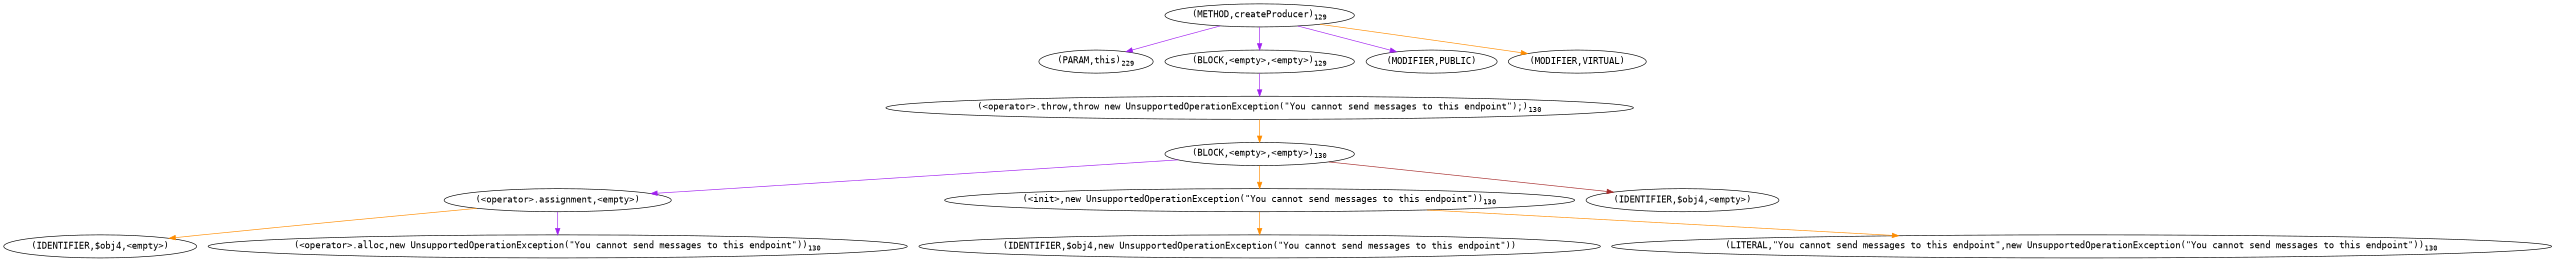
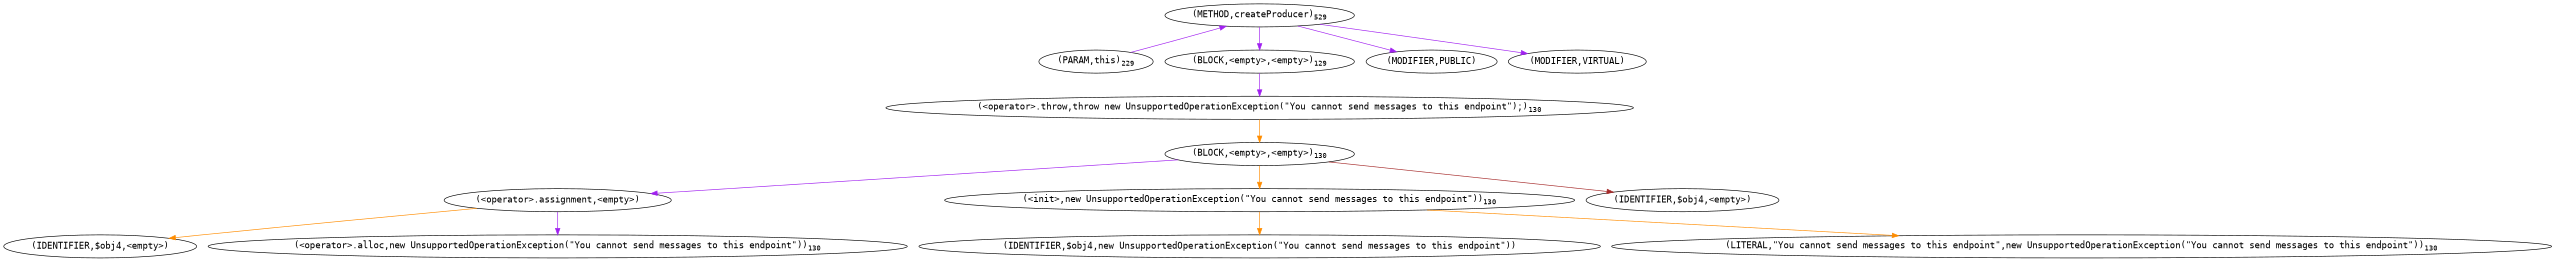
  digraph {
    fontname="DejaVu Sans Mono"
    node [fontname="DejaVu Sans Mono"]
    edge [color=purple fontname="DejaVu Sans Mono"]
-   n1 [label=<(METHOD,createProducer)<SUB>129</SUB>>]
+   n1 [label=<(METHOD,createProducer)<SUB>529</SUB>>]
    n2 [label=<(PARAM,this)<SUB>229</SUB>>]
    n3 [label=<(BLOCK,&lt;empty&gt;,&lt;empty&gt;)<SUB>129</SUB>>]
    n4 [label=<(MODIFIER,PUBLIC)>]
    n5 [label=<(MODIFIER,VIRTUAL)>]
    n6 [label=<(&lt;operator&gt;.throw,throw new UnsupportedOperationException(&quot;You cannot send messages to this endpoint&quot;);)<SUB>130</SUB>>]
    n7 [label=<(BLOCK,&lt;empty&gt;,&lt;empty&gt;)<SUB>130</SUB>>]
    n8 [label=<(&lt;operator&gt;.assignment,&lt;empty&gt;)>]
    n9 [label=<(&lt;init&gt;,new UnsupportedOperationException(&quot;You cannot send messages to this endpoint&quot;))<SUB>130</SUB>>]
    n10 [label=<(IDENTIFIER,$obj4,&lt;empty&gt;)>]
    n11 [label=<(IDENTIFIER,$obj4,&lt;empty&gt;)>]
    n12 [label=<(&lt;operator&gt;.alloc,new UnsupportedOperationException(&quot;You cannot send messages to this endpoint&quot;))<SUB>130</SUB>>]
    n13 [label=<(IDENTIFIER,$obj4,new UnsupportedOperationException(&quot;You cannot send messages to this endpoint&quot;))>]
    n14 [label=<(LITERAL,&quot;You cannot send messages to this endpoint&quot;,new UnsupportedOperationException(&quot;You cannot send messages to this endpoint&quot;))<SUB>130</SUB>>]
-   n1 -> n2
+   n2 -> n1
    n1 -> n3
    n1 -> n4
-   n1 -> n5 [color=darkorange]
+   n1 -> n5
    n3 -> n6
    n6 -> n7 [color=darkorange]
    n7 -> n8
    n7 -> n9 [color=darkorange]
    n7 -> n10 [color=brown]
    n8 -> n11 [color=darkorange]
    n8 -> n12
    n9 -> n13 [color=darkorange]
    n9 -> n14 [color=darkorange]
  }
